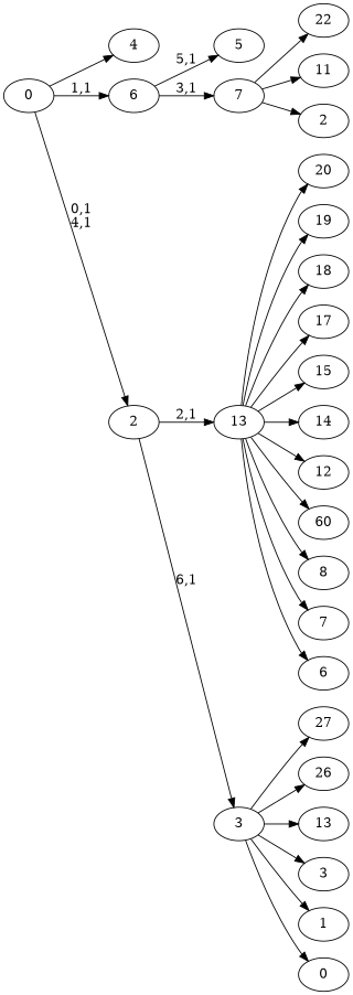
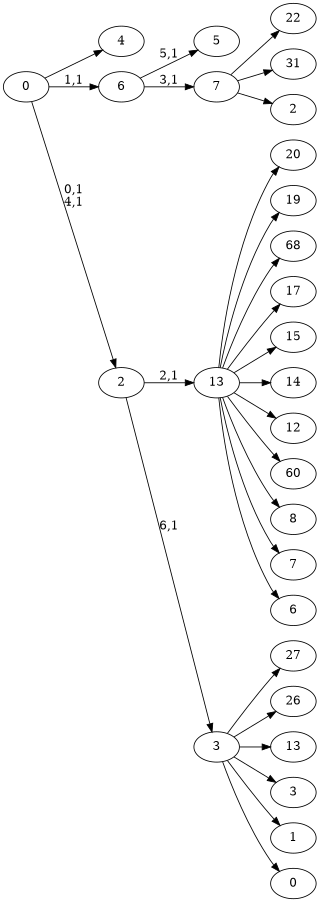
  digraph {
    rankdir=LR
    n1 [label=22]
    n2 [label=27]
    n3 [label=20]
    n4 [label=19]
-   n5 [label=18]
+   n5 [label=68]
    n6 [label=17]
    n7 [label=26]
    n8 [label=15]
    n9 [label=14]
    n10 [label=13]
    n11 [label=12]
-   n12 [label=11]
+   n12 [label=31]
    n13 [label=60]
    n14 [label=8]
    n15 [label=7]
    n16 [label=6]
    13
    n18 [label=5]
    n19 [label=4]
    n20 [label=3]
    n21 [label=2]
    7
    6
    n24 [label=1]
    n25 [label=0]
    3
    2
    0
    13 -> n3
    13 -> n4
    13 -> n5
    13 -> n6
    13 -> n8
    13 -> n9
    13 -> n11
    13 -> n13
    13 -> n14
    13 -> n15
    13 -> n16
    7 -> n1
    7 -> n12
    7 -> n21
    6 -> n18 [label="5,1"]
    6 -> 7 [label="3,1"]
    3 -> n2
    3 -> n7
    3 -> n10
    3 -> n20
    3 -> n24
    3 -> n25
    2 -> 13 [label="2,1"]
    2 -> 3 [label="6,1"]
    0 -> n19
    0 -> 6 [label="1,1"]
    0 -> 2 [label="0,1\n4,1"]
  }
